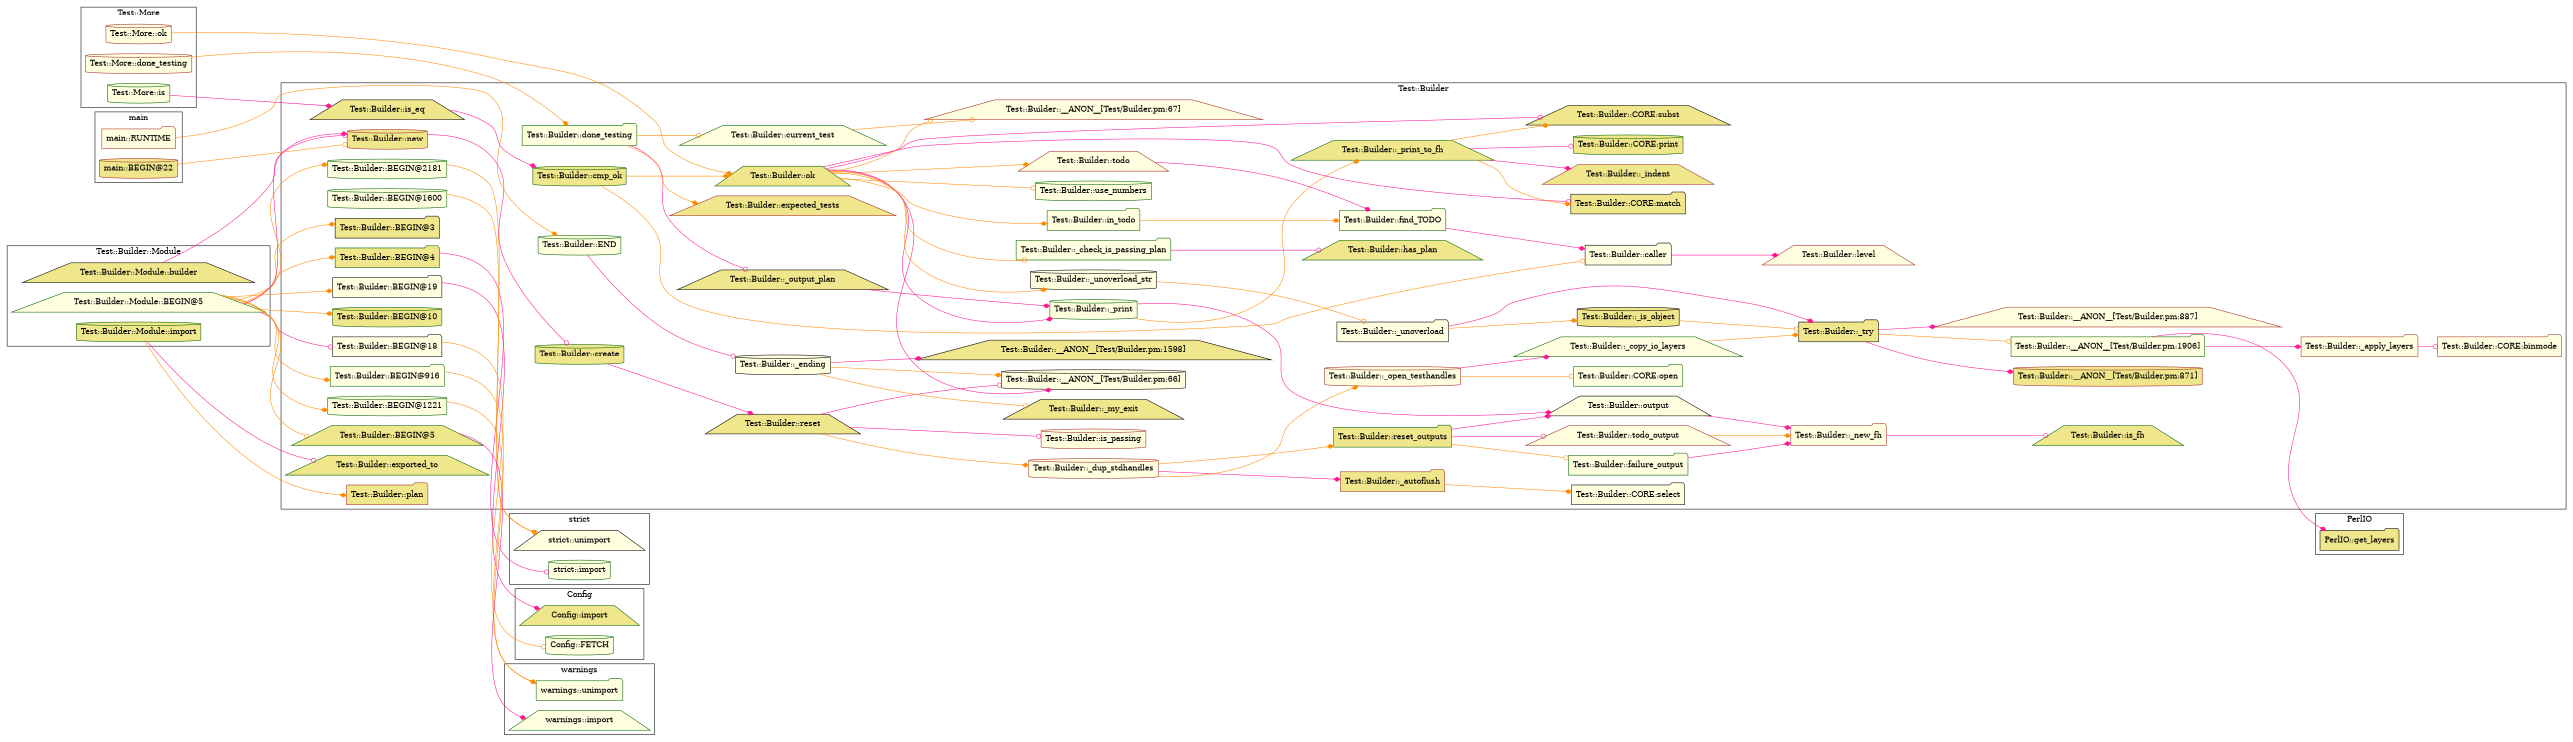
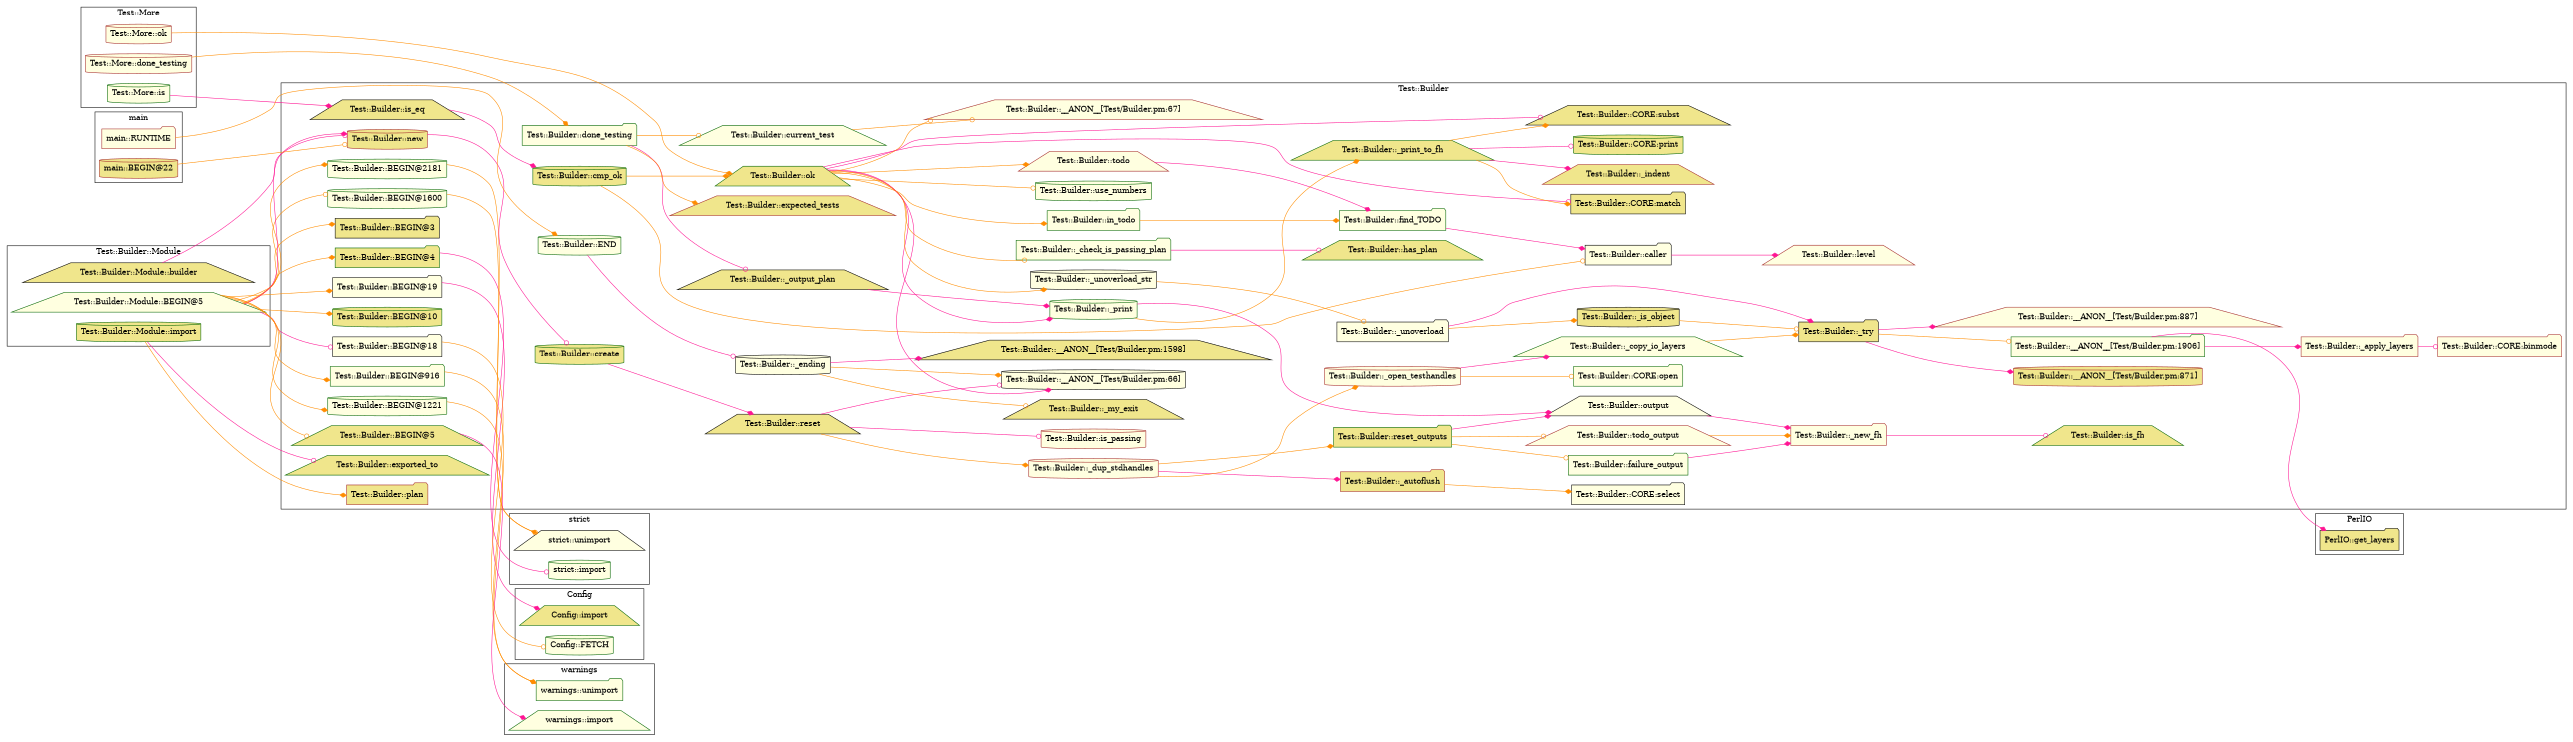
  digraph {
    rankdir=LR
    node [color=darkgreen fillcolor=lightyellow shape=trapezium style=filled]
    edge [arrowhead=diamond color=darkorange]
    "Test::More::is" [shape=cylinder]
    "Test::More::ok" [color=brown shape=cylinder]
    "Test::More::done_testing" [color=brown shape=cylinder]
    "Config::import" [fillcolor=khaki]
    "Config::FETCH" [shape=cylinder]
    "PerlIO::get_layers" [color=black fillcolor=khaki shape=folder]
    "Test::Builder::Module::builder" [color=black fillcolor=khaki]
    "Test::Builder::Module::BEGIN@5"
    "Test::Builder::Module::import" [fillcolor=khaki shape=cylinder]
    "warnings::unimport" [shape=folder]
    "warnings::import"
    "Test::Builder::in_todo" [shape=folder]
    "Test::Builder::use_numbers" [shape=cylinder]
    "Test::Builder::done_testing" [shape=folder]
    "Test::Builder::failure_output" [shape=folder]
    "Test::Builder::CORE:match" [color=black fillcolor=khaki shape=folder]
    "Test::Builder::is_passing" [color=brown shape=cylinder]
    "Test::Builder::CORE:subst" [color=black fillcolor=khaki]
    "Test::Builder::todo_output" [color=brown]
    "Test::Builder::cmp_ok" [fillcolor=khaki shape=cylinder]
    "Test::Builder::_output_plan" [color=black fillcolor=khaki]
    "Test::Builder::__ANON__[Test/Builder.pm:887]" [color=brown]
    "Test::Builder::_check_is_passing_plan" [shape=folder]
    "Test::Builder::todo" [color=brown]
    "Test::Builder::_dup_stdhandles" [color=brown shape=cylinder]
    "Test::Builder::BEGIN@4" [fillcolor=khaki shape=folder]
    "Test::Builder::_indent" [color=brown fillcolor=khaki]
    "Test::Builder::BEGIN@10" [fillcolor=khaki shape=cylinder]
    "Test::Builder::reset" [color=black fillcolor=khaki]
    "Test::Builder::_unoverload" [color=black shape=folder]
    "Test::Builder::BEGIN@19" [color=black shape=folder]
    "Test::Builder::BEGIN@2181" [shape=cylinder]
    "Test::Builder::BEGIN@1600" [shape=cylinder]
    "Test::Builder::CORE:print" [fillcolor=khaki shape=cylinder]
    "Test::Builder::find_TODO" [shape=folder]
    "Test::Builder::_my_exit" [color=black fillcolor=khaki]
    "Test::Builder::BEGIN@18" [color=black shape=folder]
    "Test::Builder::ok" [fillcolor=khaki]
    "Test::Builder::has_plan" [fillcolor=khaki]
    "Test::Builder::CORE:binmode" [color=brown shape=folder]
    "Test::Builder::CORE:open" [shape=folder]
    "Test::Builder::_new_fh" [color=brown shape=folder]
    "Test::Builder::_copy_io_layers"
    "Test::Builder::_apply_layers" [color=brown shape=folder]
    "Test::Builder::BEGIN@1221" [shape=cylinder]
    "Test::Builder::__ANON__[Test/Builder.pm:871]" [color=brown fillcolor=khaki shape=cylinder]
    "Test::Builder::__ANON__[Test/Builder.pm:66]" [color=black shape=cylinder]
    "Test::Builder::__ANON__[Test/Builder.pm:1906]" [shape=folder]
    "Test::Builder::is_eq" [color=black fillcolor=khaki]
    "Test::Builder::reset_outputs" [fillcolor=khaki shape=folder]
    "Test::Builder::BEGIN@3" [color=black fillcolor=khaki shape=folder]
    "Test::Builder::create" [fillcolor=khaki shape=cylinder]
    "Test::Builder::BEGIN@916" [shape=folder]
    "Test::Builder::CORE:select" [color=black shape=folder]
    "Test::Builder::_print" [shape=cylinder]
    "Test::Builder::__ANON__[Test/Builder.pm:67]" [color=brown]
    "Test::Builder::_ending" [color=black shape=cylinder]
    "Test::Builder::new" [color=brown fillcolor=khaki shape=cylinder]
    "Test::Builder::_autoflush" [color=brown fillcolor=khaki shape=folder]
    "Test::Builder::plan" [color=brown fillcolor=khaki shape=folder]
    "Test::Builder::expected_tests" [color=brown fillcolor=khaki]
    "Test::Builder::_open_testhandles" [color=brown shape=cylinder]
    "Test::Builder::caller" [color=black shape=folder]
    "Test::Builder::output" [color=black]
    "Test::Builder::__ANON__[Test/Builder.pm:1598]" [color=black fillcolor=khaki]
    "Test::Builder::BEGIN@5" [fillcolor=khaki]
    "Test::Builder::_try" [color=black fillcolor=khaki shape=folder]
    "Test::Builder::level" [color=brown]
    "Test::Builder::is_fh" [fillcolor=khaki]
    "Test::Builder::current_test"
    "Test::Builder::END" [shape=cylinder]
    "Test::Builder::_print_to_fh" [fillcolor=khaki]
    "Test::Builder::_is_object" [color=black fillcolor=khaki shape=cylinder]
    "Test::Builder::exported_to" [fillcolor=khaki]
    "Test::Builder::_unoverload_str" [color=black shape=cylinder]
    "strict::import" [shape=cylinder]
    "strict::unimport" [color=black]
    "main::BEGIN@22" [color=brown fillcolor=khaki shape=cylinder]
    "main::RUNTIME" [color=brown shape=folder]
    subgraph cluster_1 {
      label="Test::More"
      "Test::More::is"
      "Test::More::ok"
      "Test::More::done_testing"
    }
    subgraph cluster_2 {
      label=Config
      "Config::import"
      "Config::FETCH"
    }
    subgraph cluster_3 {
      label=PerlIO
      "PerlIO::get_layers"
    }
    subgraph cluster_4 {
      label="Test::Builder::Module"
      "Test::Builder::Module::builder"
      "Test::Builder::Module::BEGIN@5"
      "Test::Builder::Module::import"
    }
    subgraph cluster_5 {
      label=warnings
      "warnings::unimport"
      "warnings::import"
    }
    subgraph cluster_6 {
      label="Test::Builder"
      "Test::Builder::in_todo"
      "Test::Builder::use_numbers"
      "Test::Builder::done_testing"
      "Test::Builder::failure_output"
      "Test::Builder::CORE:match"
      "Test::Builder::is_passing"
      "Test::Builder::CORE:subst"
      "Test::Builder::todo_output"
      "Test::Builder::cmp_ok"
      "Test::Builder::_output_plan"
      "Test::Builder::__ANON__[Test/Builder.pm:887]"
      "Test::Builder::_check_is_passing_plan"
      "Test::Builder::todo"
      "Test::Builder::_dup_stdhandles"
      "Test::Builder::BEGIN@4"
      "Test::Builder::_indent"
      "Test::Builder::BEGIN@10"
      "Test::Builder::reset"
      "Test::Builder::_unoverload"
      "Test::Builder::BEGIN@19"
      "Test::Builder::BEGIN@2181"
      "Test::Builder::BEGIN@1600"
      "Test::Builder::CORE:print"
      "Test::Builder::find_TODO"
      "Test::Builder::_my_exit"
      "Test::Builder::BEGIN@18"
      "Test::Builder::ok"
      "Test::Builder::has_plan"
      "Test::Builder::CORE:binmode"
      "Test::Builder::CORE:open"
      "Test::Builder::_new_fh"
      "Test::Builder::_copy_io_layers"
      "Test::Builder::_apply_layers"
      "Test::Builder::BEGIN@1221"
      "Test::Builder::__ANON__[Test/Builder.pm:871]"
      "Test::Builder::__ANON__[Test/Builder.pm:66]"
      "Test::Builder::__ANON__[Test/Builder.pm:1906]"
      "Test::Builder::is_eq"
      "Test::Builder::reset_outputs"
      "Test::Builder::BEGIN@3"
      "Test::Builder::create"
      "Test::Builder::BEGIN@916"
      "Test::Builder::CORE:select"
      "Test::Builder::_print"
      "Test::Builder::__ANON__[Test/Builder.pm:67]"
      "Test::Builder::_ending"
      "Test::Builder::new"
      "Test::Builder::_autoflush"
      "Test::Builder::plan"
      "Test::Builder::expected_tests"
      "Test::Builder::_open_testhandles"
      "Test::Builder::caller"
      "Test::Builder::output"
      "Test::Builder::__ANON__[Test/Builder.pm:1598]"
      "Test::Builder::BEGIN@5"
      "Test::Builder::_try"
      "Test::Builder::level"
      "Test::Builder::is_fh"
      "Test::Builder::current_test"
      "Test::Builder::END"
      "Test::Builder::_print_to_fh"
      "Test::Builder::_is_object"
      "Test::Builder::exported_to"
      "Test::Builder::_unoverload_str"
    }
    subgraph cluster_7 {
      label="strict"
      "strict::import"
      "strict::unimport"
    }
    subgraph cluster_8 {
      label=main
      "main::BEGIN@22"
      "main::RUNTIME"
    }
    "Test::More::is" -> "Test::Builder::is_eq" [color=deeppink]
    "Test::More::ok" -> "Test::Builder::ok"
    "Test::More::done_testing" -> "Test::Builder::done_testing"
    "Test::Builder::Module::builder" -> "Test::Builder::new" [arrowhead=odot color=deeppink]
    "Test::Builder::Module::BEGIN@5" -> "Test::Builder::BEGIN@4"
    "Test::Builder::Module::BEGIN@5" -> "Test::Builder::BEGIN@10"
    "Test::Builder::Module::BEGIN@5" -> "Test::Builder::BEGIN@19"
    "Test::Builder::Module::BEGIN@5" -> "Test::Builder::BEGIN@2181"
+   "Test::Builder::Module::BEGIN@5" -> "Test::Builder::BEGIN@1600" [arrowhead=odot]
    "Test::Builder::Module::BEGIN@5" -> "Test::Builder::BEGIN@18" [arrowhead=odot color=deeppink]
    "Test::Builder::Module::BEGIN@5" -> "Test::Builder::BEGIN@1221"
    "Test::Builder::Module::BEGIN@5" -> "Test::Builder::BEGIN@3"
    "Test::Builder::Module::BEGIN@5" -> "Test::Builder::BEGIN@916"
    "Test::Builder::Module::BEGIN@5" -> "Test::Builder::new" [color=deeppink]
    "Test::Builder::Module::BEGIN@5" -> "Test::Builder::BEGIN@5" [arrowhead=odot]
    "Test::Builder::Module::import" -> "Test::Builder::plan"
    "Test::Builder::Module::import" -> "Test::Builder::exported_to" [arrowhead=odot color=deeppink]
    "Test::Builder::in_todo" -> "Test::Builder::find_TODO"
    "Test::Builder::done_testing" -> "Test::Builder::_output_plan" [arrowhead=odot color=deeppink]
    "Test::Builder::done_testing" -> "Test::Builder::expected_tests"
    "Test::Builder::done_testing" -> "Test::Builder::current_test" [arrowhead=odot]
    "Test::Builder::failure_output" -> "Test::Builder::_new_fh" [color=deeppink]
    "Test::Builder::todo_output" -> "Test::Builder::_new_fh"
    "Test::Builder::cmp_ok" -> "Test::Builder::ok"
    "Test::Builder::cmp_ok" -> "Test::Builder::caller" [arrowhead=odot]
    "Test::Builder::_output_plan" -> "Test::Builder::_print" [color=deeppink]
    "Test::Builder::_check_is_passing_plan" -> "Test::Builder::has_plan" [arrowhead=odot color=deeppink]
    "Test::Builder::todo" -> "Test::Builder::find_TODO" [color=deeppink]
    "Test::Builder::_dup_stdhandles" -> "Test::Builder::reset_outputs"
    "Test::Builder::_dup_stdhandles" -> "Test::Builder::_autoflush" [color=deeppink]
    "Test::Builder::_dup_stdhandles" -> "Test::Builder::_open_testhandles"
    "Test::Builder::BEGIN@4" -> "strict::import" [arrowhead=odot color=deeppink]
    "Test::Builder::reset" -> "Test::Builder::is_passing" [arrowhead=odot color=deeppink]
    "Test::Builder::reset" -> "Test::Builder::_dup_stdhandles"
    "Test::Builder::reset" -> "Test::Builder::__ANON__[Test/Builder.pm:66]" [arrowhead=odot color=deeppink]
    "Test::Builder::_unoverload" -> "Test::Builder::_try" [color=deeppink]
    "Test::Builder::_unoverload" -> "Test::Builder::_is_object"
    "Test::Builder::BEGIN@19" -> "Config::import" [color=deeppink]
    "Test::Builder::BEGIN@2181" -> "strict::unimport" [arrowhead=odot]
    "Test::Builder::BEGIN@1600" -> "strict::unimport"
    "Test::Builder::find_TODO" -> "Test::Builder::caller" [color=deeppink]
    "Test::Builder::BEGIN@18" -> "Config::FETCH" [arrowhead=odot]
    "Test::Builder::ok" -> "Test::Builder::in_todo"
    "Test::Builder::ok" -> "Test::Builder::use_numbers" [arrowhead=odot]
    "Test::Builder::ok" -> "Test::Builder::CORE:match" [arrowhead=odot color=deeppink]
    "Test::Builder::ok" -> "Test::Builder::CORE:subst" [arrowhead=odot color=deeppink]
    "Test::Builder::ok" -> "Test::Builder::_check_is_passing_plan" [arrowhead=odot]
    "Test::Builder::ok" -> "Test::Builder::todo"
    "Test::Builder::ok" -> "Test::Builder::__ANON__[Test/Builder.pm:66]" [color=deeppink]
    "Test::Builder::ok" -> "Test::Builder::_print" [color=deeppink]
    "Test::Builder::ok" -> "Test::Builder::__ANON__[Test/Builder.pm:67]" [arrowhead=odot]
    "Test::Builder::ok" -> "Test::Builder::_unoverload_str"
    "Test::Builder::_new_fh" -> "Test::Builder::is_fh" [arrowhead=odot color=deeppink]
    "Test::Builder::_copy_io_layers" -> "Test::Builder::_try"
    "Test::Builder::_apply_layers" -> "Test::Builder::CORE:binmode" [arrowhead=odot color=deeppink]
    "Test::Builder::BEGIN@1221" -> "warnings::unimport"
    "Test::Builder::__ANON__[Test/Builder.pm:1906]" -> "PerlIO::get_layers" [color=deeppink]
    "Test::Builder::__ANON__[Test/Builder.pm:1906]" -> "Test::Builder::_apply_layers" [color=deeppink]
    "Test::Builder::is_eq" -> "Test::Builder::cmp_ok" [color=deeppink]
    "Test::Builder::reset_outputs" -> "Test::Builder::failure_output" [arrowhead=odot]
-   "Test::Builder::reset_outputs" -> "Test::Builder::todo_output" [arrowhead=odot color=deeppink]
+   "Test::Builder::reset_outputs" -> "Test::Builder::todo_output" [arrowhead=odot]
    "Test::Builder::reset_outputs" -> "Test::Builder::output" [color=deeppink]
    "Test::Builder::create" -> "Test::Builder::reset" [color=deeppink]
    "Test::Builder::BEGIN@916" -> "warnings::unimport"
    "Test::Builder::_print" -> "Test::Builder::output" [color=deeppink]
    "Test::Builder::_print" -> "Test::Builder::_print_to_fh"
    "Test::Builder::_ending" -> "Test::Builder::_my_exit" [arrowhead=odot]
    "Test::Builder::_ending" -> "Test::Builder::__ANON__[Test/Builder.pm:66]"
    "Test::Builder::_ending" -> "Test::Builder::__ANON__[Test/Builder.pm:1598]" [color=deeppink]
    "Test::Builder::new" -> "Test::Builder::create" [arrowhead=odot color=deeppink]
    "Test::Builder::_autoflush" -> "Test::Builder::CORE:select"
    "Test::Builder::_open_testhandles" -> "Test::Builder::CORE:open" [arrowhead=odot]
    "Test::Builder::_open_testhandles" -> "Test::Builder::_copy_io_layers" [color=deeppink]
    "Test::Builder::caller" -> "Test::Builder::level" [color=deeppink]
    "Test::Builder::output" -> "Test::Builder::_new_fh" [color=deeppink]
    "Test::Builder::BEGIN@5" -> "warnings::import" [color=deeppink]
    "Test::Builder::_try" -> "Test::Builder::__ANON__[Test/Builder.pm:887]" [color=deeppink]
    "Test::Builder::_try" -> "Test::Builder::__ANON__[Test/Builder.pm:871]" [color=deeppink]
    "Test::Builder::_try" -> "Test::Builder::__ANON__[Test/Builder.pm:1906]" [arrowhead=odot]
    "Test::Builder::current_test" -> "Test::Builder::__ANON__[Test/Builder.pm:67]" [arrowhead=odot]
    "Test::Builder::END" -> "Test::Builder::_ending" [arrowhead=odot color=deeppink]
    "Test::Builder::_print_to_fh" -> "Test::Builder::CORE:match"
    "Test::Builder::_print_to_fh" -> "Test::Builder::CORE:subst"
    "Test::Builder::_print_to_fh" -> "Test::Builder::_indent" [color=deeppink]
    "Test::Builder::_print_to_fh" -> "Test::Builder::CORE:print" [arrowhead=odot color=deeppink]
    "Test::Builder::_is_object" -> "Test::Builder::_try" [arrowhead=odot]
    "Test::Builder::_unoverload_str" -> "Test::Builder::_unoverload" [arrowhead=odot]
    "main::BEGIN@22" -> "Test::Builder::new" [arrowhead=odot]
    "main::RUNTIME" -> "Test::Builder::END"
  }
